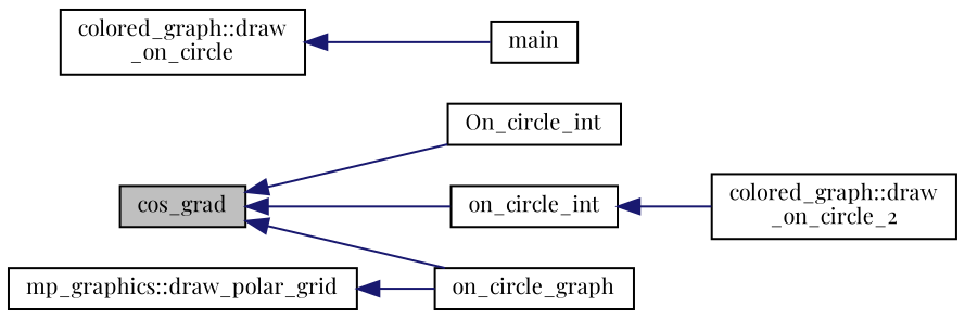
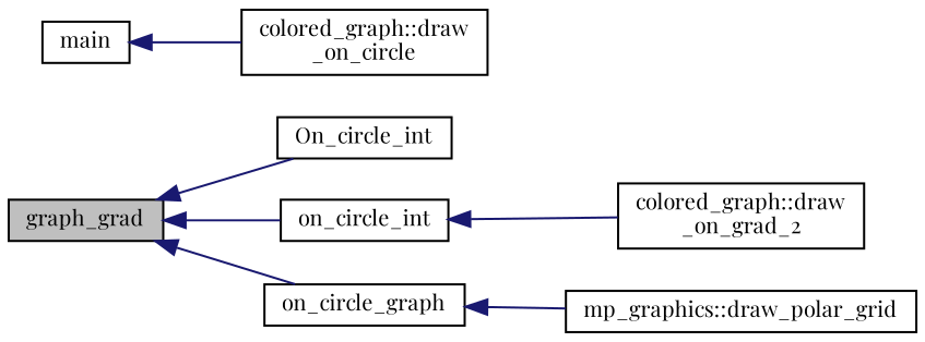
  digraph {
    fontname="Playfair Display"
    rankdir=LR
    node [color=black fillcolor=white fontname="Playfair Display" fontsize=10 shape=record style=filled]
    edge [color=midnightblue dir=back fontname="Playfair Display" fontsize=10 labelfontname=Helvetica labelfontsize=10 style=solid]
-   n1 [fillcolor=grey75 fontcolor=black height=0.2 label=cos_grad width=0.4]
+   n1 [fillcolor=grey75 fontcolor=black height=0.2 label=graph_grad width=0.4]
    n2 [height=0.2 label=On_circle_int width=0.4]
    n3 [height=0.2 label=on_circle_int width=0.4]
    n4 [height=0.2 label=on_circle_graph width=0.4]
-   n5 [height=0.2 label="colored_graph::draw\l_on_circle_2" width=0.4]
+   n5 [height=0.2 label="colored_graph::draw\l_on_grad_2" width=0.4]
    n6 [height=0.2 label="mp_graphics::draw_polar_grid" width=0.4]
    n7 [height=0.2 label="colored_graph::draw\l_on_circle" width=0.4]
    n8 [height=0.2 label=main width=0.4]
    n1 -> n2
    n1 -> n3
    n1 -> n4
    n3 -> n5
-   n6 -> n4
-   n7 -> n8
+   n4 -> n6
+   n8 -> n7
  }
